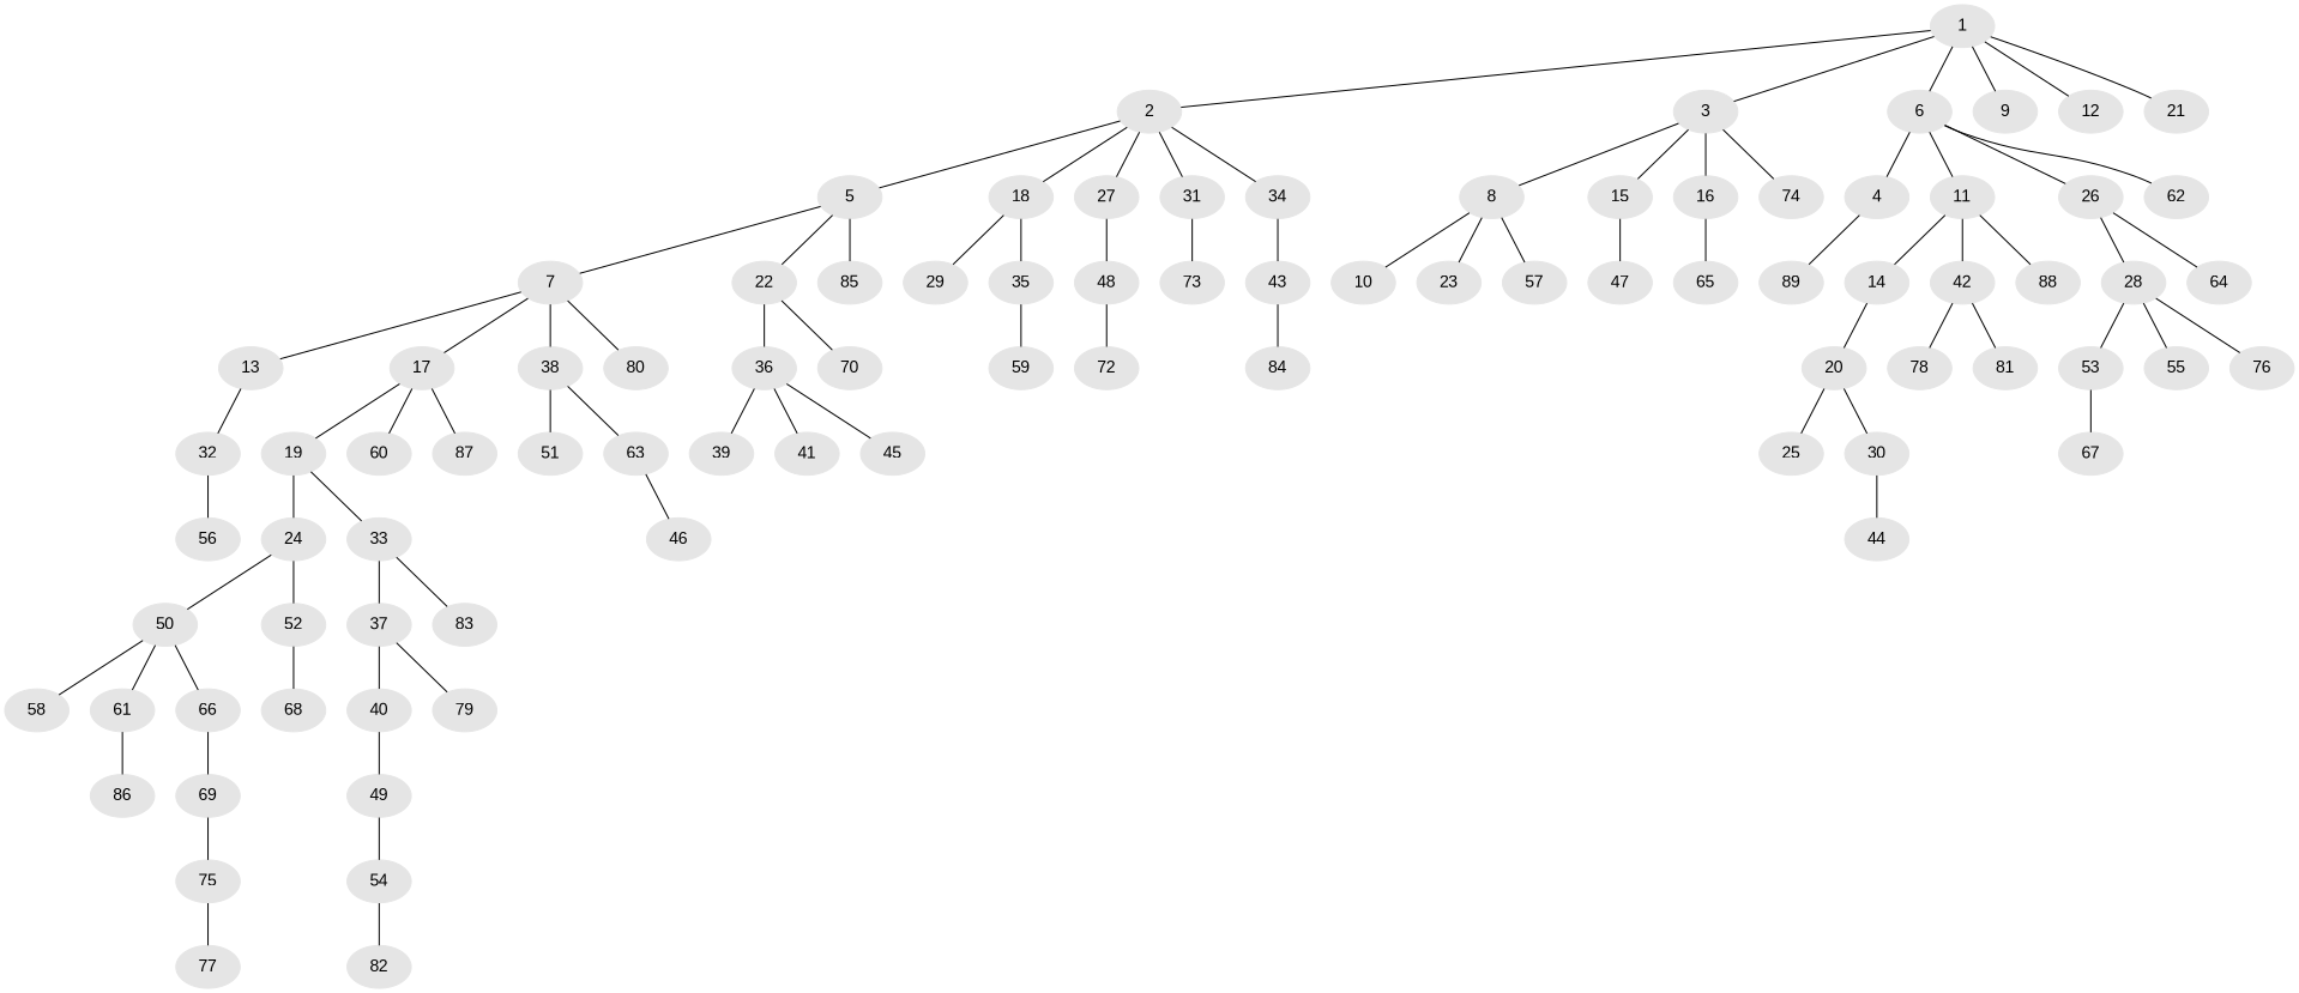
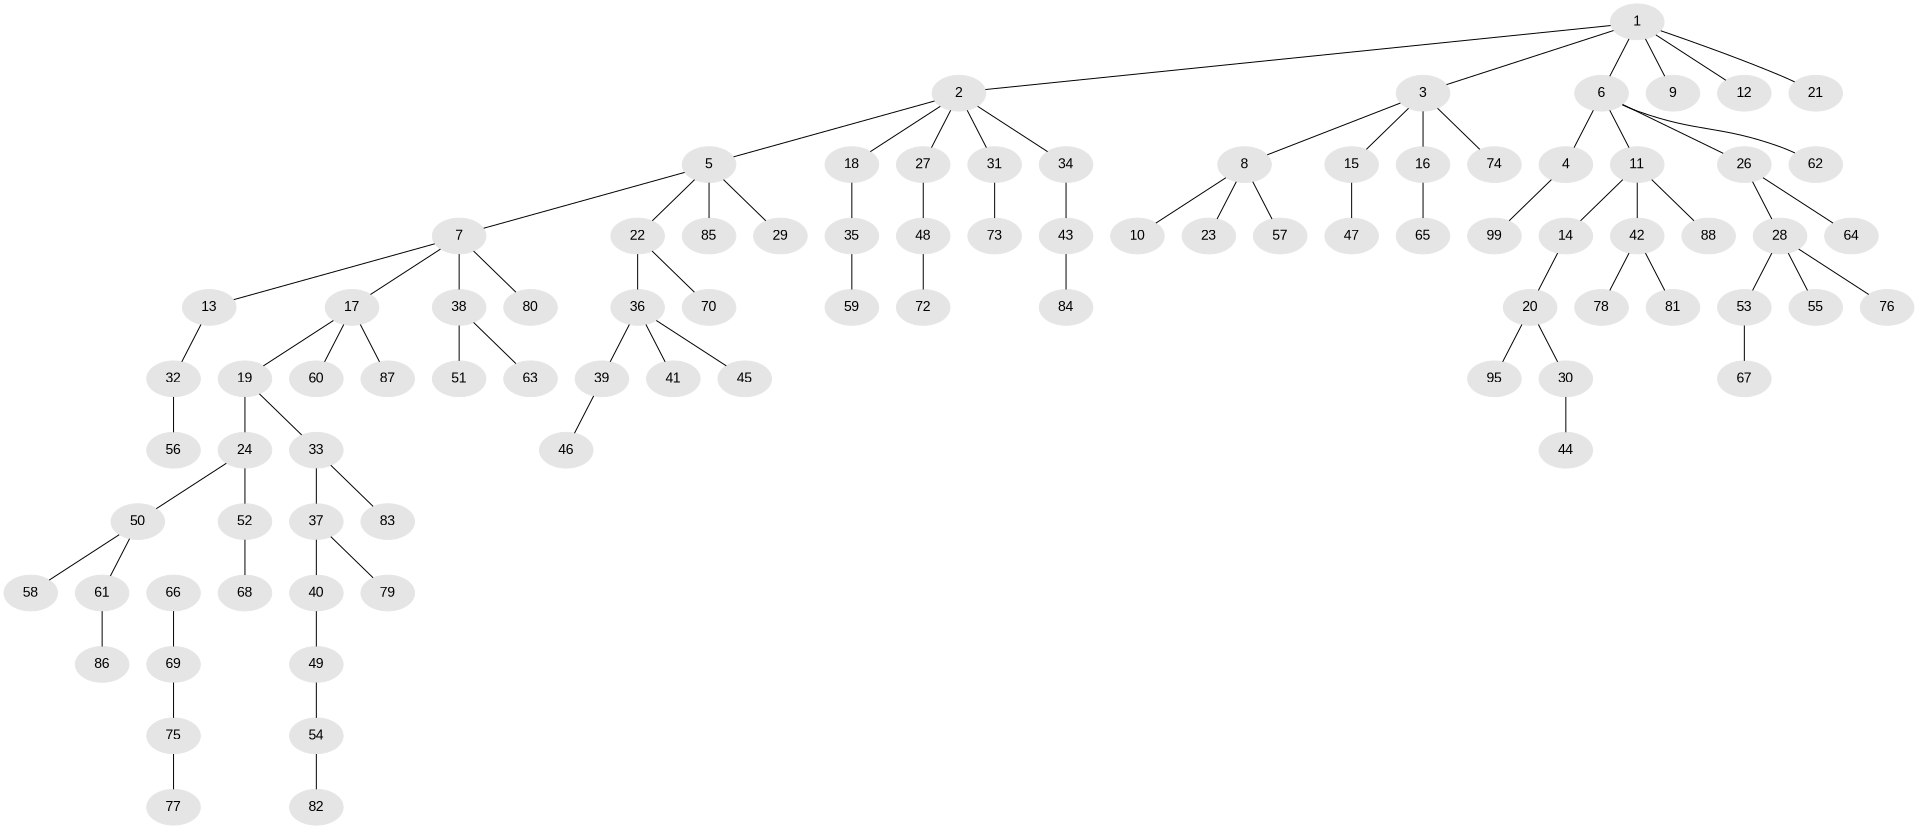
  graph {
    fontname="Liberation Sans"
    node [color=gray90 fontname="Liberation Sans" style=filled]
    edge [fontname="Liberation Sans"]
    1
    2
    3
    6
    9
    12
    21
    5
    18
    27
    31
    34
    8
    15
    16
    74
    4
-   89
+   89 [label=99]
    11
    26
    62
    7
    22
    29
    85
    35
    48
    73
    43
    10
    23
    57
    47
    65
    13
    17
    38
    80
    36
    70
    14
    42
    88
    28
    64
    32
    19
    60
    87
    51
    63
    20
    78
    81
    56
-   25
+   25 [label=95]
    30
    24
    33
    59
    50
    52
    37
    83
    44
    39
    41
    45
    58
    61
    66
    68
    53
    55
    76
    72
    67
    40
    79
    84
    46
    49
    54
    82
    86
    69
    75
    77
    1 -- 2
    1 -- 3
    1 -- 6
    1 -- 9
    1 -- 12
    1 -- 21
    2 -- 5
    2 -- 18
    2 -- 27
    2 -- 31
    2 -- 34
    3 -- 8
    3 -- 15
    3 -- 16
    3 -- 74
    6 -- 4
    6 -- 11
    6 -- 26
    6 -- 62
    5 -- 7
    5 -- 22
-   18 -- 29
+   5 -- 29
    5 -- 85
    18 -- 35
    27 -- 48
    31 -- 73
    34 -- 43
    8 -- 10
    8 -- 23
    8 -- 57
    15 -- 47
    16 -- 65
    4 -- 89
    11 -- 14
    11 -- 42
    11 -- 88
    26 -- 28
    26 -- 64
    7 -- 13
    7 -- 17
    7 -- 38
    7 -- 80
    22 -- 36
    22 -- 70
    35 -- 59
    48 -- 72
    43 -- 84
    13 -- 32
    17 -- 19
    17 -- 60
    17 -- 87
    38 -- 51
    38 -- 63
    36 -- 39
    36 -- 41
    36 -- 45
    14 -- 20
    42 -- 78
    42 -- 81
    28 -- 53
    28 -- 55
    28 -- 76
    32 -- 56
    19 -- 24
    19 -- 33
    20 -- 25
    20 -- 30
    30 -- 44
    24 -- 50
    24 -- 52
    33 -- 37
    33 -- 83
    50 -- 58
    50 -- 61
-   50 -- 66
    52 -- 68
    37 -- 40
    37 -- 79
-   63 -- 46
+   39 -- 46
    61 -- 86
    66 -- 69
    53 -- 67
    40 -- 49
    49 -- 54
    54 -- 82
    69 -- 75
    75 -- 77
  }
